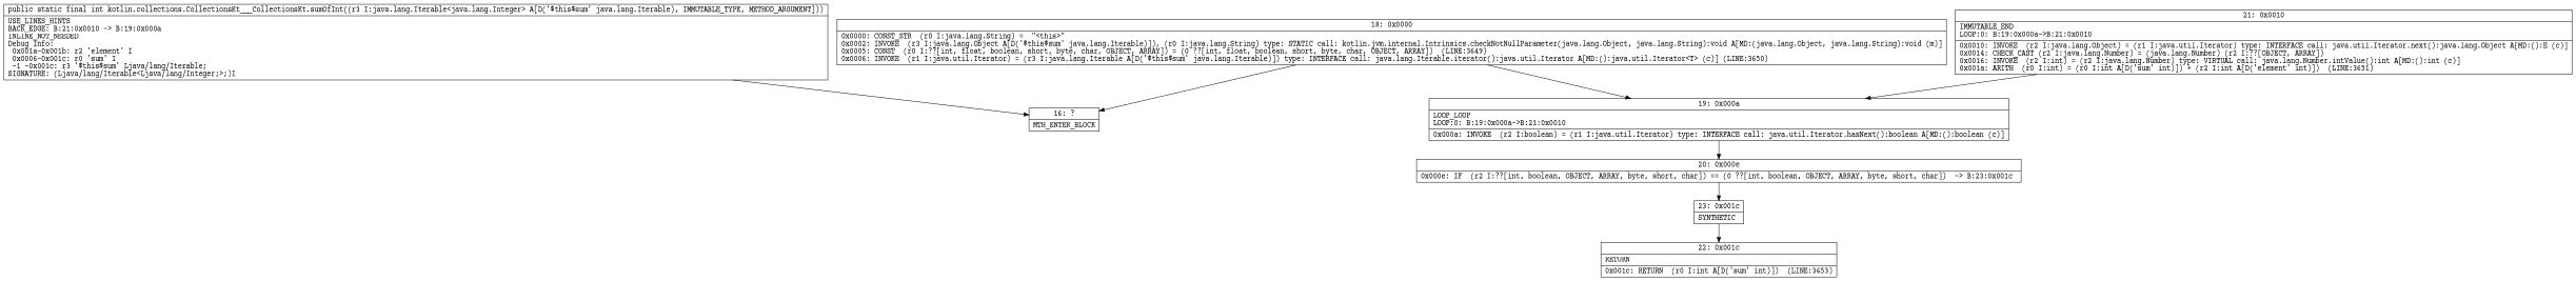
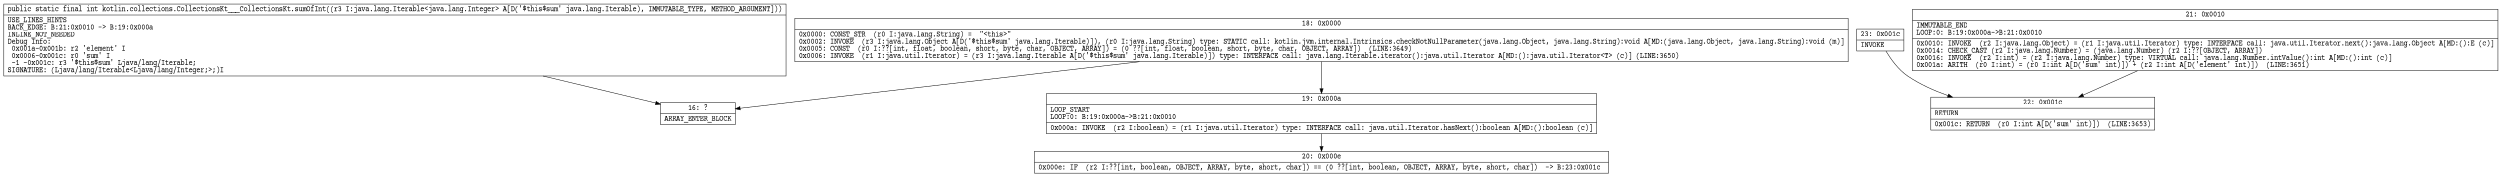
  digraph {
    fontname="Courier Prime"
    node [fontname="Courier Prime" shape=record]
    edge [fontname="Courier Prime"]
-   n1 [label="{16\:\ ?|MTH_ENTER_BLOCK\l}"]
+   n1 [label="{16\:\ ?|ARRAY_ENTER_BLOCK\l}"]
    n2 [label="{18\:\ 0x0000|0x0000: CONST_STR  (r0 I:java.lang.String) =  \"\<this\>\" \l0x0002: INVOKE  (r3 I:java.lang.Object A[D('$this$sum' java.lang.Iterable)]), (r0 I:java.lang.String) type: STATIC call: kotlin.jvm.internal.Intrinsics.checkNotNullParameter(java.lang.Object, java.lang.String):void A[MD:(java.lang.Object, java.lang.String):void (m)]\l0x0005: CONST  (r0 I:??[int, float, boolean, short, byte, char, OBJECT, ARRAY]) = (0 ??[int, float, boolean, short, byte, char, OBJECT, ARRAY])  (LINE:3649)\l0x0006: INVOKE  (r1 I:java.util.Iterator) = (r3 I:java.lang.Iterable A[D('$this$sum' java.lang.Iterable)]) type: INTERFACE call: java.lang.Iterable.iterator():java.util.Iterator A[MD:():java.util.Iterator\<T\> (c)] (LINE:3650)\l}"]
-   n3 [label="{19\:\ 0x000a|LOOP_LOOP\lLOOP:0: B:19:0x000a\-\>B:21:0x0010\l|0x000a: INVOKE  (r2 I:boolean) = (r1 I:java.util.Iterator) type: INTERFACE call: java.util.Iterator.hasNext():boolean A[MD:():boolean (c)]\l}"]
+   n3 [label="{19\:\ 0x000a|LOOP_START\lLOOP:0: B:19:0x000a\-\>B:21:0x0010\l|0x000a: INVOKE  (r2 I:boolean) = (r1 I:java.util.Iterator) type: INTERFACE call: java.util.Iterator.hasNext():boolean A[MD:():boolean (c)]\l}"]
    n4 [label="{20\:\ 0x000e|0x000e: IF  (r2 I:??[int, boolean, OBJECT, ARRAY, byte, short, char]) == (0 ??[int, boolean, OBJECT, ARRAY, byte, short, char])  \-\> B:23:0x001c \l}"]
-   n5 [label="{23\:\ 0x001c|SYNTHETIC\l}"]
+   n5 [label="{23\:\ 0x001c|INVOKE\l}"]
    n6 [label="{21\:\ 0x0010|IMMUTABLE_END\lLOOP:0: B:19:0x000a\-\>B:21:0x0010\l|0x0010: INVOKE  (r2 I:java.lang.Object) = (r1 I:java.util.Iterator) type: INTERFACE call: java.util.Iterator.next():java.lang.Object A[MD:():E (c)]\l0x0014: CHECK_CAST (r2 I:java.lang.Number) = (java.lang.Number) (r2 I:??[OBJECT, ARRAY]) \l0x0016: INVOKE  (r2 I:int) = (r2 I:java.lang.Number) type: VIRTUAL call: java.lang.Number.intValue():int A[MD:():int (c)]\l0x001a: ARITH  (r0 I:int) = (r0 I:int A[D('sum' int)]) + (r2 I:int A[D('element' int)])  (LINE:3651)\l}"]
    n7 [label="{22\:\ 0x001c|RETURN\l|0x001c: RETURN  (r0 I:int A[D('sum' int)])  (LINE:3653)\l}"]
    n8 [label="{public static final int kotlin.collections.CollectionsKt___CollectionsKt.sumOfInt((r3 I:java.lang.Iterable\<java.lang.Integer\> A[D('$this$sum' java.lang.Iterable), IMMUTABLE_TYPE, METHOD_ARGUMENT]))  | USE_LINES_HINTS\lBACK_EDGE: B:21:0x0010 \-\> B:19:0x000a\lINLINE_NOT_NEEDED\lDebug Info:\l  0x001a\-0x001b: r2 'element' I\l  0x0006\-0x001c: r0 'sum' I\l  \-1 \-0x001c: r3 '$this$sum' Ljava\/lang\/Iterable;\lSIGNATURE: (Ljava\/lang\/Iterable\<Ljava\/lang\/Integer;\>;)I\l}"]
    n2 -> n1
    n2 -> n3
    n3 -> n4
-   n4 -> n5
    n5 -> n7
-   n6 -> n3
+   n6 -> n7
    n8 -> n1
  }
